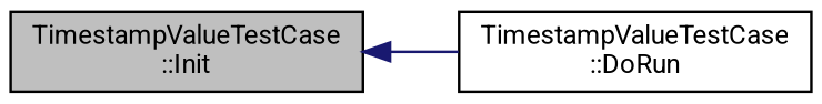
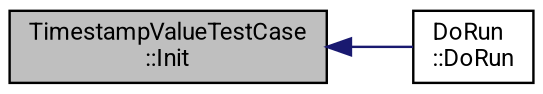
  digraph {
    rankdir=LR
    fontname=Roboto
    node [color=black fontname=Roboto fontsize=10 shape=record style=filled]
    n1 [fillcolor=grey75 fontcolor=black height=0.2 label="TimestampValueTestCase\l::Init" width=0.4]
-   n2 [fillcolor=white height=0.2 label="TimestampValueTestCase\l::DoRun" width=0.4]
+   n2 [fillcolor=white height=0.2 label="DoRun\l::DoRun" width=0.4]
    n1 -> n2 [color=midnightblue dir=back fontname=Roboto fontsize=10 labelfontname=Helvetica labelfontsize=10 style=solid]
  }
